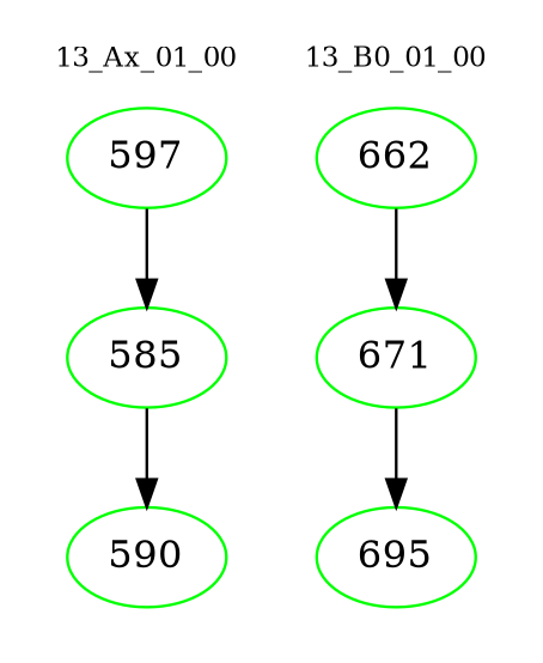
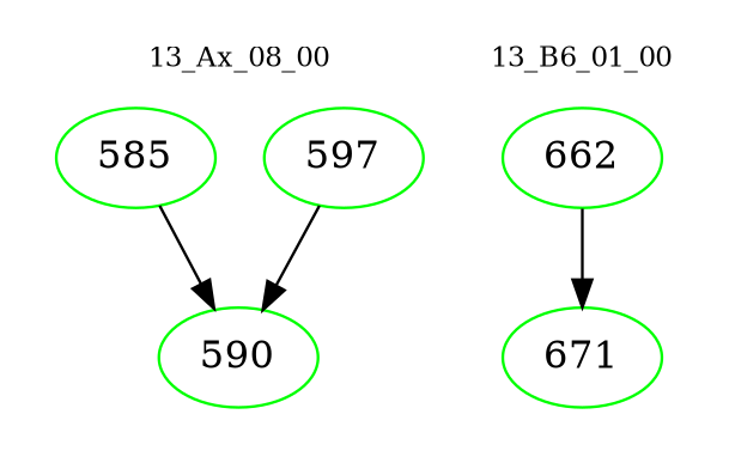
  digraph {
    node [color=green]
    edge [color=black]
    n1 [label=597]
    n2 [label=585]
    n3 [label=590]
    n4 [label=662]
    n5 [label=671]
-   n6 [label=695]
    subgraph cluster_1 {
      color=white
      fontsize=10
-     label="13_Ax_01_00"
+     label="13_Ax_08_00"
      n1
      n2
      n3
    }
    subgraph cluster_2 {
      color=white
      fontsize=10
-     label="13_B0_01_00"
+     label="13_B6_01_00"
      n4
      n5
-     n6
    }
-   n1 -> n2
+   n1 -> n3
    n2 -> n3
    n4 -> n5
-   n5 -> n6
  }
